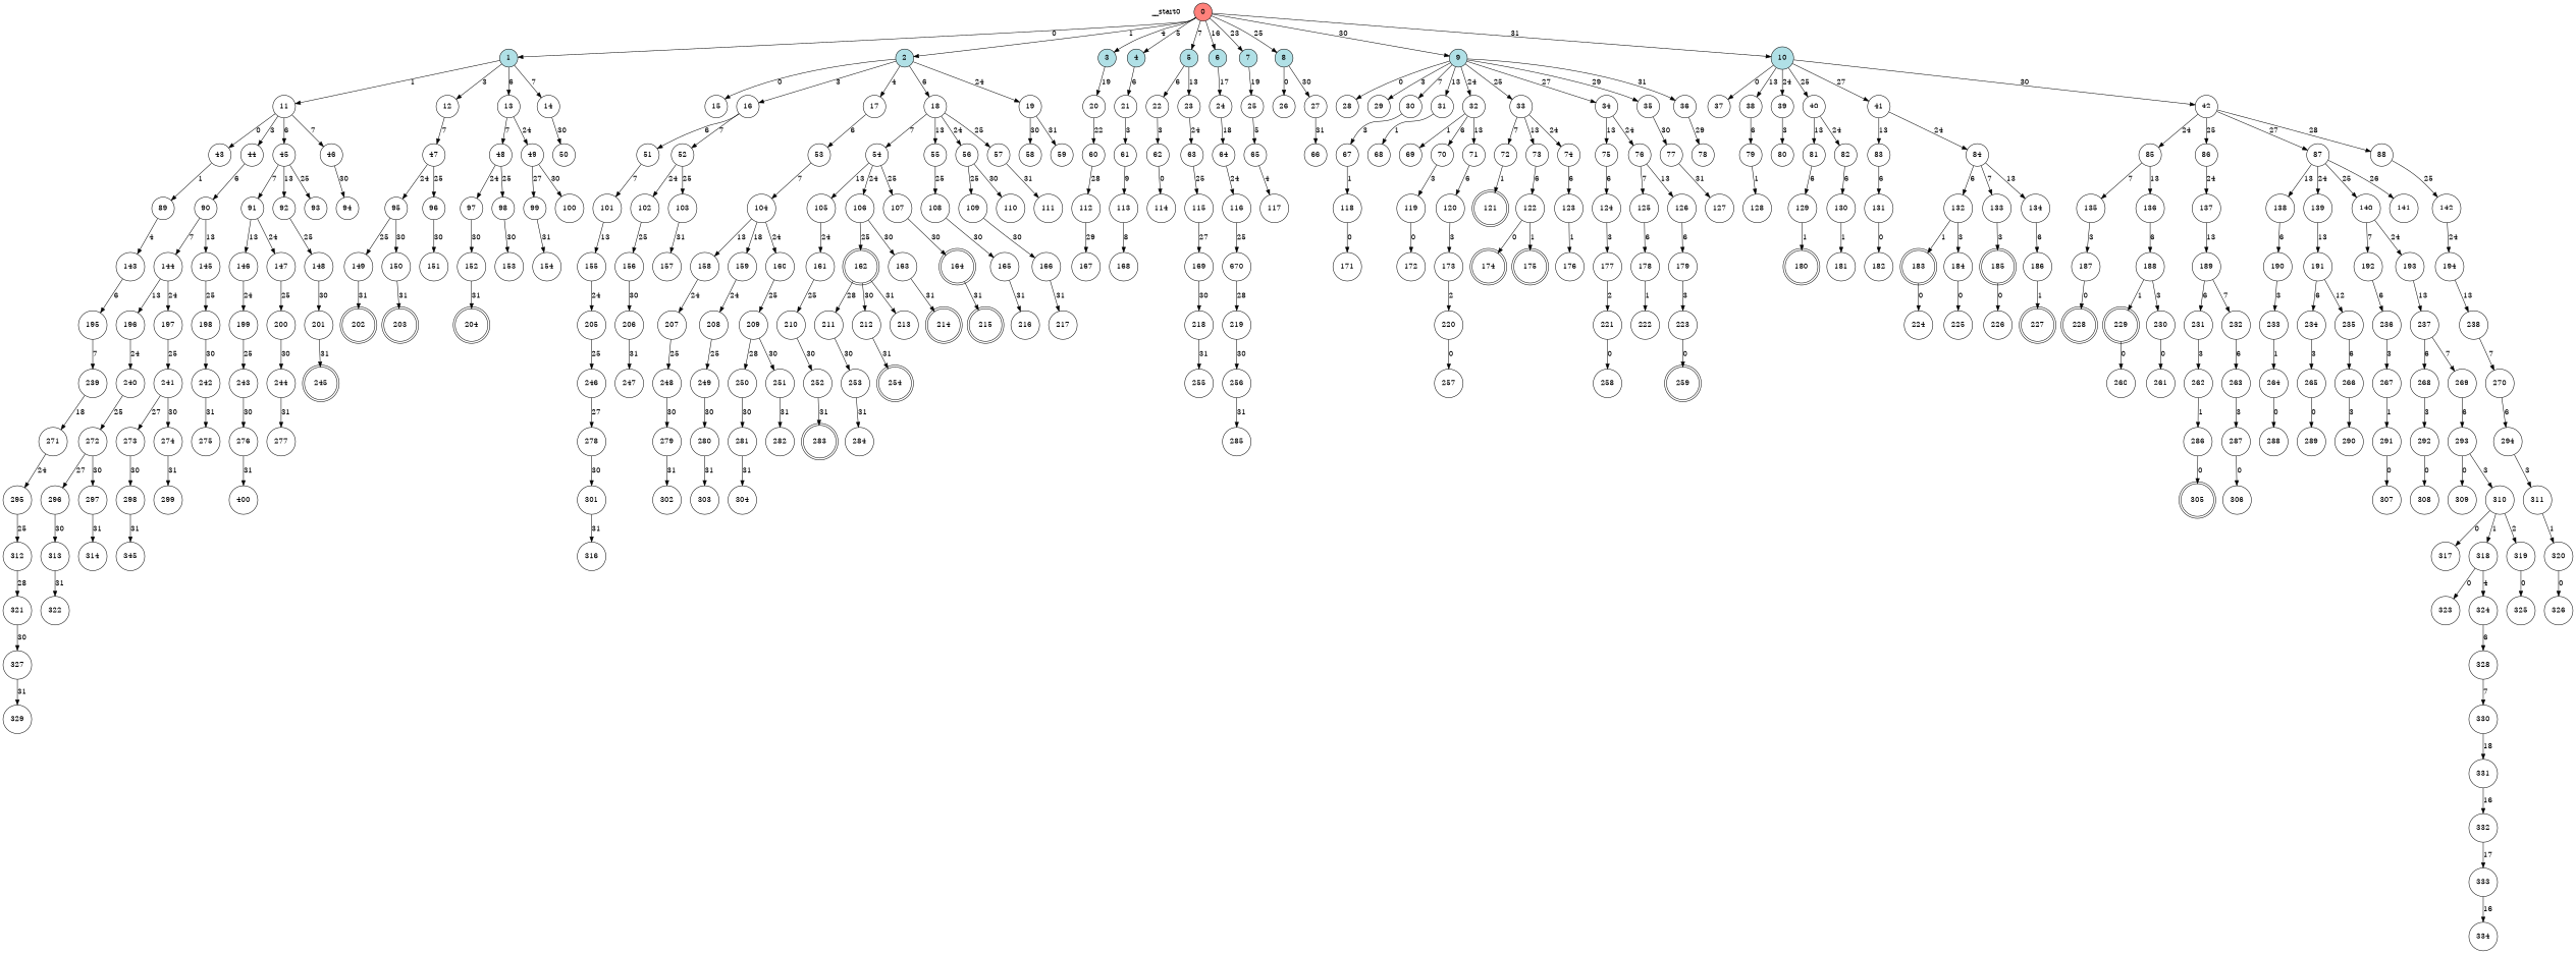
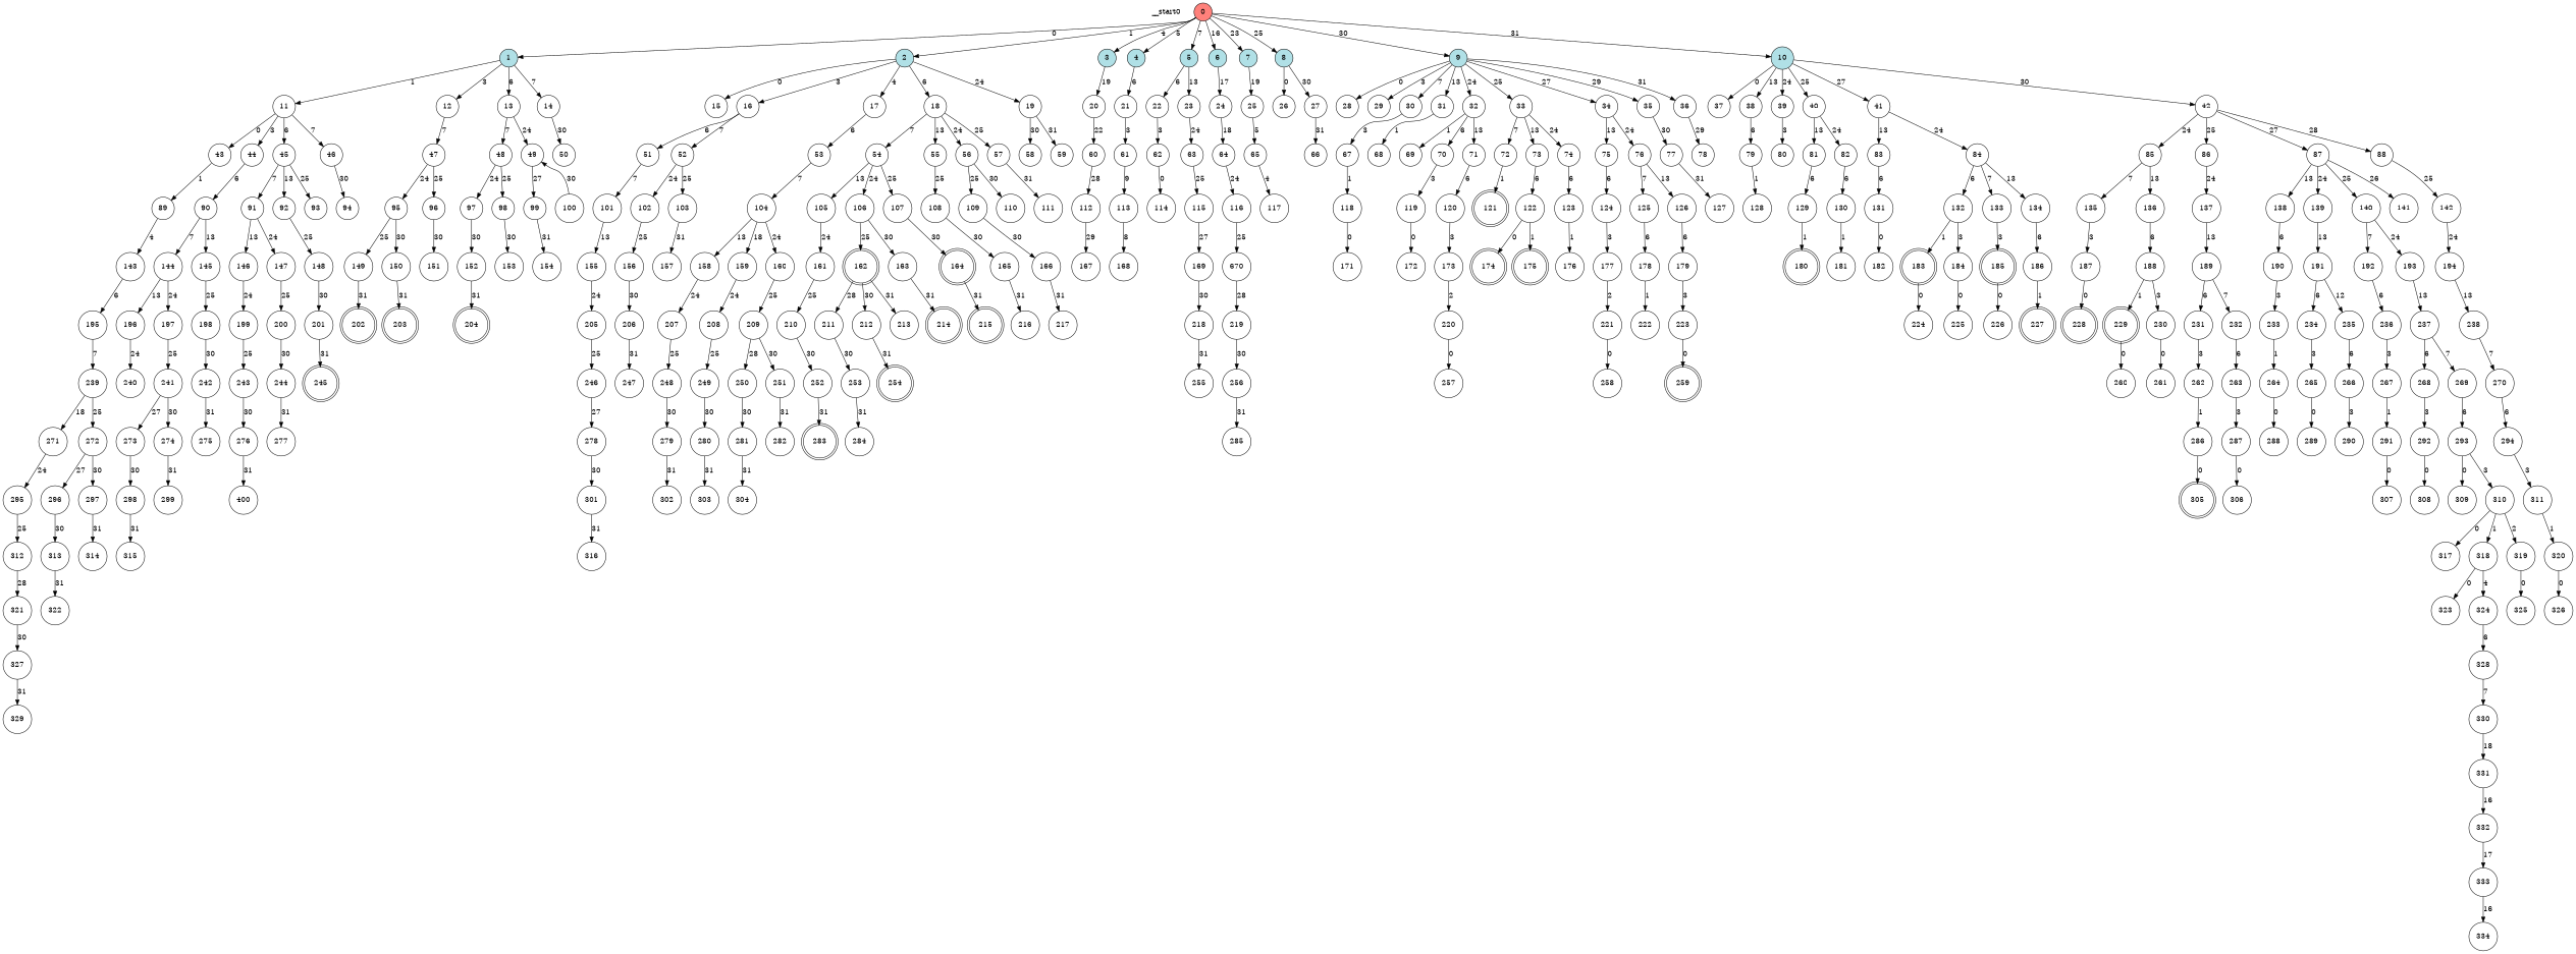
  digraph {
    rankdir=TB
    node [shape=circle color=black fillcolor=white style=filled]
    __start0 [shape=none color="" fillcolor="" style=""]
    n2 [fillcolor="#ff817b" label=0]
    n3 [fillcolor=powderblue label=1]
    n4 [fillcolor=powderblue label=2]
    n5 [fillcolor=powderblue label=3]
    n6 [fillcolor=powderblue label=4]
    n7 [fillcolor=powderblue label=5]
    n8 [fillcolor=powderblue label=6]
    n9 [fillcolor=powderblue label=7]
    n10 [fillcolor=powderblue label=8]
    n11 [fillcolor=powderblue label=9]
    n12 [fillcolor=powderblue label=10]
    n13 [label=11]
    n14 [label=12]
    n15 [label=13]
    n16 [label=14]
    n17 [label=15]
    n18 [label=16]
    n19 [label=17]
    n20 [label=18]
    n21 [label=19]
    n22 [label=20]
    n23 [label=21]
    n24 [label=22]
    n25 [label=23]
    n26 [label=24]
    n27 [label=25]
    n28 [label=26]
    n29 [label=27]
    n30 [label=28]
    n31 [label=29]
    n32 [label=30]
    n33 [label=31]
    n34 [label=32]
    n35 [label=33]
    n36 [label=34]
    n37 [label=35]
    n38 [label=36]
    n39 [label=37]
    n40 [label=38]
    n41 [label=39]
    n42 [label=40]
    n43 [label=41]
    n44 [label=42]
    n45 [label=43]
    n46 [label=44]
    n47 [label=45]
    n48 [label=46]
    n49 [label=47]
    n50 [label=48]
    n51 [label=49]
    n52 [label=50]
    n53 [label=51]
    n54 [label=52]
    n55 [label=53]
    n56 [label=54]
    n57 [label=55]
    n58 [label=56]
    n59 [label=57]
    n60 [label=58]
    n61 [label=59]
    n62 [label=60]
    n63 [label=61]
    n64 [label=62]
    n65 [label=63]
    n66 [label=64]
    n67 [label=65]
    n68 [label=66]
    n69 [label=67]
    n70 [label=68]
    n71 [label=69]
    n72 [label=70]
    n73 [label=71]
    n74 [label=72]
    n75 [label=73]
    n76 [label=74]
    n77 [label=75]
    n78 [label=76]
    n79 [label=77]
    n80 [label=78]
    n81 [label=79]
    n82 [label=80]
    n83 [label=81]
    n84 [label=82]
    n85 [label=83]
    n86 [label=84]
    n87 [label=85]
    n88 [label=86]
    n89 [label=87]
    n90 [label=88]
    n91 [label=89]
    n92 [label=90]
    n93 [label=91]
    n94 [label=92]
    n95 [label=93]
    n96 [label=94]
    n97 [label=95]
    n98 [label=96]
    n99 [label=97]
    n100 [label=98]
    n101 [label=99]
    n102 [label=100]
    n103 [label=101]
    n104 [label=102]
    n105 [label=103]
    n106 [label=104]
    n107 [label=105]
    n108 [label=106]
    n109 [label=107]
    n110 [label=108]
    n111 [label=109]
    n112 [label=110]
    n113 [label=111]
    n114 [label=112]
    n115 [label=113]
    n116 [label=114]
    n117 [label=115]
    n118 [label=116]
    n119 [label=117]
    n120 [label=118]
    n121 [label=119]
    n122 [label=120]
    n123 [label=121 shape=doublecircle style="rounded,filled"]
    n124 [label=122]
    n125 [label=123]
    n126 [label=124]
    n127 [label=125]
    n128 [label=126]
    n129 [label=127]
    n130 [label=128]
    n131 [label=129]
    n132 [label=130]
    n133 [label=131]
    n134 [label=132]
    n135 [label=133]
    n136 [label=134]
    n137 [label=135]
    n138 [label=136]
    n139 [label=137]
    n140 [label=138]
    n141 [label=139]
    n142 [label=140]
    n143 [label=141]
    n144 [label=142]
    n145 [label=143]
    n146 [label=144]
    n147 [label=145]
    n148 [label=146]
    n149 [label=147]
    n150 [label=148]
    n151 [label=149]
    n152 [label=150]
    n153 [label=151]
    n154 [label=152]
    n155 [label=153]
    n156 [label=154]
    n157 [label=155]
    n158 [label=156]
    n159 [label=157]
    n160 [label=158]
    n161 [label=159]
    n162 [label=160]
    n163 [label=161]
    n164 [label=162 shape=doublecircle style="rounded,filled"]
    n165 [label=163]
    n166 [label=164 shape=doublecircle style="rounded,filled"]
    n167 [label=165]
    n168 [label=166]
    n169 [label=167]
    n170 [label=168]
    n171 [label=169]
    n172 [label=670]
    n173 [label=171]
    n174 [label=172]
    n175 [label=173]
    n176 [label=174 shape=doublecircle style="rounded,filled"]
    n177 [label=175 shape=doublecircle style="rounded,filled"]
    n178 [label=176]
    n179 [label=177]
    n180 [label=178]
    n181 [label=179]
    n182 [label=180 shape=doublecircle style="rounded,filled"]
    n183 [label=181]
    n184 [label=182]
    n185 [label=183 shape=doublecircle style="rounded,filled"]
    n186 [label=184]
    n187 [label=185 shape=doublecircle style="rounded,filled"]
    n188 [label=186]
    n189 [label=187]
    n190 [label=188]
    n191 [label=189]
    n192 [label=190]
    n193 [label=191]
    n194 [label=192]
    n195 [label=193]
    n196 [label=194]
    n197 [label=195]
    n198 [label=196]
    n199 [label=197]
    n200 [label=198]
    n201 [label=199]
    n202 [label=200]
    n203 [label=201]
    n204 [label=202 shape=doublecircle style="rounded,filled"]
    n205 [label=203 shape=doublecircle style="rounded,filled"]
    n206 [label=204 shape=doublecircle style="rounded,filled"]
    n207 [label=205]
    n208 [label=206]
    n209 [label=207]
    n210 [label=208]
    n211 [label=209]
    n212 [label=210]
    n213 [label=211]
    n214 [label=212]
    n215 [label=213]
    n216 [label=214 shape=doublecircle style="rounded,filled"]
    n217 [label=215 shape=doublecircle style="rounded,filled"]
    n218 [label=216]
    n219 [label=217]
    n220 [label=218]
    n221 [label=219]
    n222 [label=220]
    n223 [label=221]
    n224 [label=222]
    n225 [label=223]
    n226 [label=224]
    n227 [label=225]
    n228 [label=226]
    n229 [label=227 shape=doublecircle style="rounded,filled"]
    n230 [label=228 shape=doublecircle style="rounded,filled"]
    n231 [label=229 shape=doublecircle style="rounded,filled"]
    n232 [label=230]
    n233 [label=231]
    n234 [label=232]
    n235 [label=233]
    n236 [label=234]
    n237 [label=235]
    n238 [label=236]
    n239 [label=237]
    n240 [label=238]
    n241 [label=239]
    n242 [label=240]
    n243 [label=241]
    n244 [label=242]
    n245 [label=243]
    n246 [label=244]
    n247 [label=245 shape=doublecircle style="rounded,filled"]
    n248 [label=246]
    n249 [label=247]
    n250 [label=248]
    n251 [label=249]
    n252 [label=250]
    n253 [label=251]
    n254 [label=252]
    n255 [label=253]
    n256 [label=254 shape=doublecircle style="rounded,filled"]
    n257 [label=255]
    n258 [label=256]
    n259 [label=257]
    n260 [label=258]
    n261 [label=259 shape=doublecircle style="rounded,filled"]
    n262 [label=260]
    n263 [label=261]
    n264 [label=262]
    n265 [label=263]
    n266 [label=264]
    n267 [label=265]
    n268 [label=266]
    n269 [label=267]
    n270 [label=268]
    n271 [label=269]
    n272 [label=270]
    n273 [label=271]
    n274 [label=272]
    n275 [label=273]
    n276 [label=274]
    n277 [label=275]
    n278 [label=276]
    n279 [label=277]
    n280 [label=278]
    n281 [label=279]
    n282 [label=280]
    n283 [label=281]
    n284 [label=282]
    n285 [label=283 shape=doublecircle style="rounded,filled"]
    n286 [label=284]
    n287 [label=285]
    n288 [label=286]
    n289 [label=287]
    n290 [label=288]
    n291 [label=289]
    n292 [label=290]
    n293 [label=291]
    n294 [label=292]
    n295 [label=293]
    n296 [label=294]
    n297 [label=295]
    n298 [label=296]
    n299 [label=297]
    n300 [label=298]
    n301 [label=299]
    n302 [label=400]
    n303 [label=301]
    n304 [label=302]
    n305 [label=303]
    n306 [label=304]
    n307 [label=305 shape=doublecircle style="rounded,filled"]
    n308 [label=306]
    n309 [label=307]
    n310 [label=308]
    n311 [label=309]
    n312 [label=310]
    n313 [label=311]
    n314 [label=312]
    n315 [label=313]
    n316 [label=314]
-   n317 [label=345]
+   n317 [label=315]
    n318 [label=316]
    n319 [label=317]
    n320 [label=318]
    n321 [label=319]
    n322 [label=320]
    n323 [label=321]
    n324 [label=322]
    n325 [label=323]
    n326 [label=324]
    n327 [label=325]
    n328 [label=326]
    n329 [label=327]
    n330 [label=328]
    n331 [label=329]
    n332 [label=330]
    n333 [label=331]
    n334 [label=332]
    n335 [label=333]
    n336 [label=334]
    n2 -> n3 [label=0]
    n2 -> n4 [label=1]
    n2 -> n5 [label=4]
    n2 -> n6 [label=5]
    n2 -> n7 [label=7]
    n2 -> n8 [label=16]
    n2 -> n9 [label=23]
    n2 -> n10 [label=25]
    n2 -> n11 [label=30]
    n2 -> n12 [label=31]
    n3 -> n13 [label=1]
    n3 -> n14 [label=3]
    n3 -> n15 [label=6]
    n3 -> n16 [label=7]
    n4 -> n17 [label=0]
    n4 -> n18 [label=3]
    n4 -> n19 [label=4]
    n4 -> n20 [label=6]
    n4 -> n21 [label=24]
    n5 -> n22 [label=19]
    n6 -> n23 [label=6]
    n7 -> n24 [label=6]
    n7 -> n25 [label=13]
    n8 -> n26 [label=17]
    n9 -> n27 [label=19]
    n10 -> n28 [label=0]
    n10 -> n29 [label=30]
    n11 -> n30 [label=0]
    n11 -> n31 [label=3]
    n11 -> n32 [label=7]
    n11 -> n33 [label=13]
    n11 -> n34 [label=24]
    n11 -> n35 [label=25]
    n11 -> n36 [label=27]
    n11 -> n37 [label=29]
    n11 -> n38 [label=31]
    n12 -> n39 [label=0]
    n12 -> n40 [label=13]
    n12 -> n41 [label=24]
    n12 -> n42 [label=25]
    n12 -> n43 [label=27]
    n12 -> n44 [label=30]
    n13 -> n45 [label=0]
    n13 -> n46 [label=3]
    n13 -> n47 [label=6]
    n13 -> n48 [label=7]
    n14 -> n49 [label=7]
    n15 -> n50 [label=7]
    n15 -> n51 [label=24]
    n16 -> n52 [label=30]
    n18 -> n53 [label=6]
    n18 -> n54 [label=7]
    n19 -> n55 [label=6]
    n20 -> n56 [label=7]
    n20 -> n57 [label=13]
    n20 -> n58 [label=24]
    n20 -> n59 [label=25]
    n21 -> n60 [label=30]
    n21 -> n61 [label=31]
    n22 -> n62 [label=22]
    n23 -> n63 [label=3]
    n24 -> n64 [label=3]
    n25 -> n65 [label=24]
    n26 -> n66 [label=18]
    n27 -> n67 [label=5]
    n29 -> n68 [label=31]
    n32 -> n69 [label=3]
    n33 -> n70 [label=1]
    n34 -> n71 [label=1]
    n34 -> n72 [label=6]
    n34 -> n73 [label=13]
    n35 -> n74 [label=7]
    n35 -> n75 [label=13]
    n35 -> n76 [label=24]
    n36 -> n77 [label=13]
    n36 -> n78 [label=24]
    n37 -> n79 [label=30]
    n38 -> n80 [label=29]
    n40 -> n81 [label=6]
    n41 -> n82 [label=3]
    n42 -> n83 [label=13]
    n42 -> n84 [label=24]
    n43 -> n85 [label=13]
    n43 -> n86 [label=24]
    n44 -> n87 [label=24]
    n44 -> n88 [label=25]
    n44 -> n89 [label=27]
    n44 -> n90 [label=28]
    n45 -> n91 [label=1]
    n46 -> n92 [label=6]
    n47 -> n93 [label=7]
    n47 -> n94 [label=13]
    n47 -> n95 [label=25]
    n48 -> n96 [label=30]
    n49 -> n97 [label=24]
    n49 -> n98 [label=25]
    n50 -> n99 [label=24]
    n50 -> n100 [label=25]
    n51 -> n101 [label=27]
-   n51 -> n102 [label=30]
+   n102 -> n51 [label=30]
    n53 -> n103 [label=7]
    n54 -> n104 [label=24]
    n54 -> n105 [label=25]
    n55 -> n106 [label=7]
    n56 -> n107 [label=13]
    n56 -> n108 [label=24]
    n56 -> n109 [label=25]
    n57 -> n110 [label=25]
    n58 -> n111 [label=25]
    n58 -> n112 [label=30]
    n59 -> n113 [label=31]
    n62 -> n114 [label=28]
    n63 -> n115 [label=9]
    n64 -> n116 [label=0]
    n65 -> n117 [label=25]
    n66 -> n118 [label=24]
    n67 -> n119 [label=4]
    n69 -> n120 [label=1]
    n72 -> n121 [label=3]
    n73 -> n122 [label=6]
    n74 -> n123 [label=1]
    n75 -> n124 [label=6]
    n76 -> n125 [label=6]
    n77 -> n126 [label=6]
    n78 -> n127 [label=7]
    n78 -> n128 [label=13]
    n79 -> n129 [label=31]
    n81 -> n130 [label=1]
    n83 -> n131 [label=6]
    n84 -> n132 [label=6]
    n85 -> n133 [label=6]
    n86 -> n134 [label=6]
    n86 -> n135 [label=7]
    n86 -> n136 [label=13]
    n87 -> n137 [label=7]
    n87 -> n138 [label=13]
    n88 -> n139 [label=24]
    n89 -> n140 [label=13]
    n89 -> n141 [label=24]
    n89 -> n142 [label=25]
    n89 -> n143 [label=26]
    n90 -> n144 [label=25]
    n91 -> n145 [label=4]
    n92 -> n146 [label=7]
    n92 -> n147 [label=13]
    n93 -> n148 [label=13]
    n93 -> n149 [label=24]
    n94 -> n150 [label=25]
    n97 -> n151 [label=25]
    n97 -> n152 [label=30]
    n98 -> n153 [label=30]
    n99 -> n154 [label=30]
    n100 -> n155 [label=30]
    n101 -> n156 [label=31]
    n103 -> n157 [label=13]
    n104 -> n158 [label=25]
    n105 -> n159 [label=31]
    n106 -> n160 [label=13]
    n106 -> n161 [label=18]
    n106 -> n162 [label=24]
    n107 -> n163 [label=24]
    n108 -> n164 [label=25]
    n108 -> n165 [label=30]
    n109 -> n166 [label=30]
    n110 -> n167 [label=30]
    n111 -> n168 [label=30]
    n114 -> n169 [label=29]
    n115 -> n170 [label=8]
    n117 -> n171 [label=27]
    n118 -> n172 [label=25]
    n120 -> n173 [label=0]
    n121 -> n174 [label=0]
    n122 -> n175 [label=3]
    n124 -> n176 [label=0]
    n124 -> n177 [label=1]
    n125 -> n178 [label=1]
    n126 -> n179 [label=3]
    n127 -> n180 [label=6]
    n128 -> n181 [label=6]
    n131 -> n182 [label=1]
    n132 -> n183 [label=1]
    n133 -> n184 [label=0]
    n134 -> n185 [label=1]
    n134 -> n186 [label=3]
    n135 -> n187 [label=3]
    n136 -> n188 [label=6]
    n137 -> n189 [label=3]
    n138 -> n190 [label=6]
    n139 -> n191 [label=13]
    n140 -> n192 [label=6]
    n141 -> n193 [label=13]
    n142 -> n194 [label=7]
    n142 -> n195 [label=24]
    n144 -> n196 [label=24]
    n145 -> n197 [label=6]
    n146 -> n198 [label=13]
    n146 -> n199 [label=24]
    n147 -> n200 [label=25]
    n148 -> n201 [label=24]
    n149 -> n202 [label=25]
    n150 -> n203 [label=30]
    n151 -> n204 [label=31]
    n152 -> n205 [label=31]
    n154 -> n206 [label=31]
    n157 -> n207 [label=24]
    n158 -> n208 [label=30]
    n160 -> n209 [label=24]
    n161 -> n210 [label=24]
    n162 -> n211 [label=25]
    n163 -> n212 [label=25]
    n164 -> n213 [label=28]
    n164 -> n214 [label=30]
    n164 -> n215 [label=31]
    n165 -> n216 [label=31]
    n166 -> n217 [label=31]
    n167 -> n218 [label=31]
    n168 -> n219 [label=31]
    n171 -> n220 [label=30]
    n172 -> n221 [label=28]
    n175 -> n222 [label=2]
    n179 -> n223 [label=2]
    n180 -> n224 [label=1]
    n181 -> n225 [label=3]
    n185 -> n226 [label=0]
    n186 -> n227 [label=0]
    n187 -> n228 [label=0]
    n188 -> n229 [label=1]
    n189 -> n230 [label=0]
    n190 -> n231 [label=1]
    n190 -> n232 [label=3]
    n191 -> n233 [label=6]
    n191 -> n234 [label=7]
    n192 -> n235 [label=3]
    n193 -> n236 [label=6]
    n193 -> n237 [label=12]
    n194 -> n238 [label=6]
    n195 -> n239 [label=13]
    n196 -> n240 [label=13]
    n197 -> n241 [label=7]
    n198 -> n242 [label=24]
    n199 -> n243 [label=25]
    n200 -> n244 [label=30]
    n201 -> n245 [label=25]
    n202 -> n246 [label=30]
    n203 -> n247 [label=31]
    n207 -> n248 [label=25]
    n208 -> n249 [label=31]
    n209 -> n250 [label=25]
    n210 -> n251 [label=25]
    n211 -> n252 [label=28]
    n211 -> n253 [label=30]
    n212 -> n254 [label=30]
    n213 -> n255 [label=30]
    n214 -> n256 [label=31]
    n220 -> n257 [label=31]
    n221 -> n258 [label=30]
    n222 -> n259 [label=0]
    n223 -> n260 [label=0]
    n225 -> n261 [label=0]
    n231 -> n262 [label=0]
    n232 -> n263 [label=0]
    n233 -> n264 [label=3]
    n234 -> n265 [label=6]
    n235 -> n266 [label=1]
    n236 -> n267 [label=3]
    n237 -> n268 [label=6]
    n238 -> n269 [label=3]
    n239 -> n270 [label=6]
    n239 -> n271 [label=7]
    n240 -> n272 [label=7]
    n241 -> n273 [label=18]
-   n242 -> n274 [label=25]
+   n241 -> n274 [label=25]
    n243 -> n275 [label=27]
    n243 -> n276 [label=30]
    n244 -> n277 [label=31]
    n245 -> n278 [label=30]
    n246 -> n279 [label=31]
    n248 -> n280 [label=27]
    n250 -> n281 [label=30]
    n251 -> n282 [label=30]
    n252 -> n283 [label=30]
    n253 -> n284 [label=31]
    n254 -> n285 [label=31]
    n255 -> n286 [label=31]
    n258 -> n287 [label=31]
    n264 -> n288 [label=1]
    n265 -> n289 [label=3]
    n266 -> n290 [label=0]
    n267 -> n291 [label=0]
    n268 -> n292 [label=3]
    n269 -> n293 [label=1]
    n270 -> n294 [label=3]
    n271 -> n295 [label=6]
    n272 -> n296 [label=6]
    n273 -> n297 [label=24]
    n274 -> n298 [label=27]
    n274 -> n299 [label=30]
    n275 -> n300 [label=30]
    n276 -> n301 [label=31]
    n278 -> n302 [label=31]
    n280 -> n303 [label=30]
    n281 -> n304 [label=31]
    n282 -> n305 [label=31]
    n283 -> n306 [label=31]
    n288 -> n307 [label=0]
    n289 -> n308 [label=0]
    n293 -> n309 [label=0]
    n294 -> n310 [label=0]
    n295 -> n311 [label=0]
    n295 -> n312 [label=3]
    n296 -> n313 [label=3]
    n297 -> n314 [label=25]
    n298 -> n315 [label=30]
    n299 -> n316 [label=31]
    n300 -> n317 [label=31]
    n303 -> n318 [label=31]
    n312 -> n319 [label=0]
    n312 -> n320 [label=1]
    n312 -> n321 [label=2]
    n313 -> n322 [label=1]
    n314 -> n323 [label=28]
    n315 -> n324 [label=31]
    n320 -> n325 [label=0]
    n320 -> n326 [label=4]
    n321 -> n327 [label=0]
    n322 -> n328 [label=0]
    n323 -> n329 [label=30]
    n326 -> n330 [label=6]
    n329 -> n331 [label=31]
    n330 -> n332 [label=7]
    n332 -> n333 [label=18]
    n333 -> n334 [label=16]
    n334 -> n335 [label=17]
    n335 -> n336 [label=16]
  }
